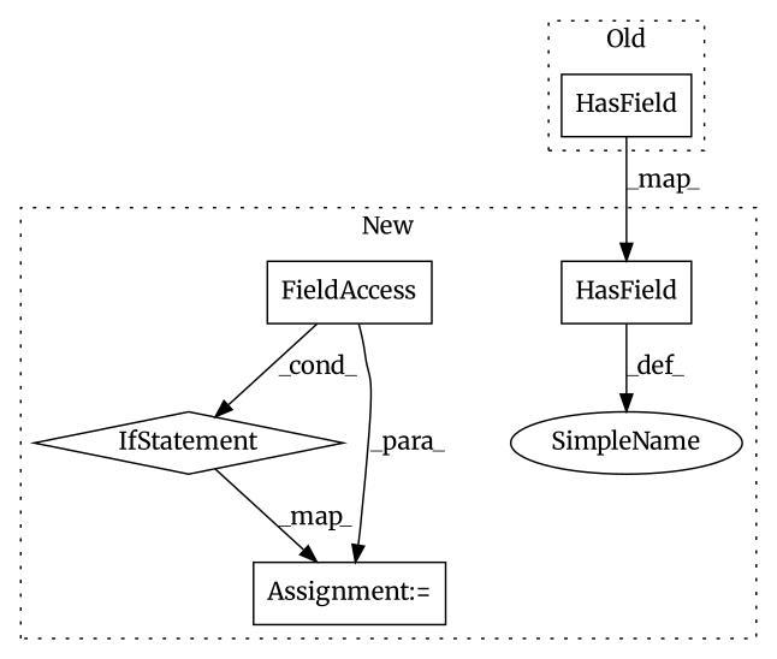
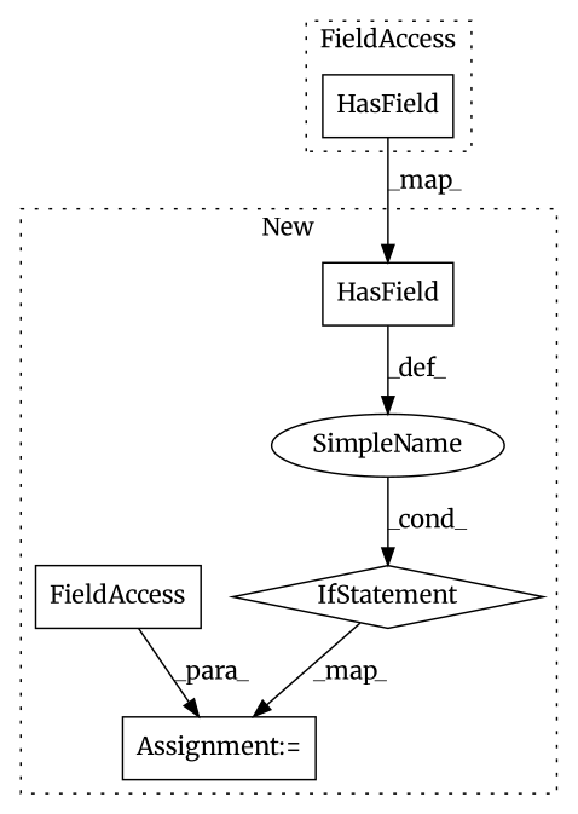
  digraph {
    fontname=Merriweather
    node [a=32 fontname=Merriweather l="9,1" shape=box]
    edge [fontname=Merriweather]
    n1 [label=HasField s="6096,6129"]
    n2 [a=25 l="4,2" label=IfStatement s="6080,6130" shape=diamond]
    n3 [a=7 l=1 label="Assignment:=" s=7848]
    n4 [a=22 l=9 label=FieldAccess s=7849]
    n5 [a=42 label=SimpleName shape=ellipse l=""]
    n6 [label=HasField s="5929,5962"]
    subgraph cluster_1 {
      label=New
      style=dotted
      n1
      n2
      n3
      n4
      n5
    }
    subgraph cluster_2 {
-     label=Old
+     label=FieldAccess
      style=dotted
      n6
    }
    n1 -> n5 [label=_def_]
    n2 -> n3 [label=_map_]
    n4 -> n3 [label=_para_]
-   n4 -> n2 [label=_cond_]
+   n5 -> n2 [label=_cond_]
    n6 -> n1 [label=_map_]
  }
